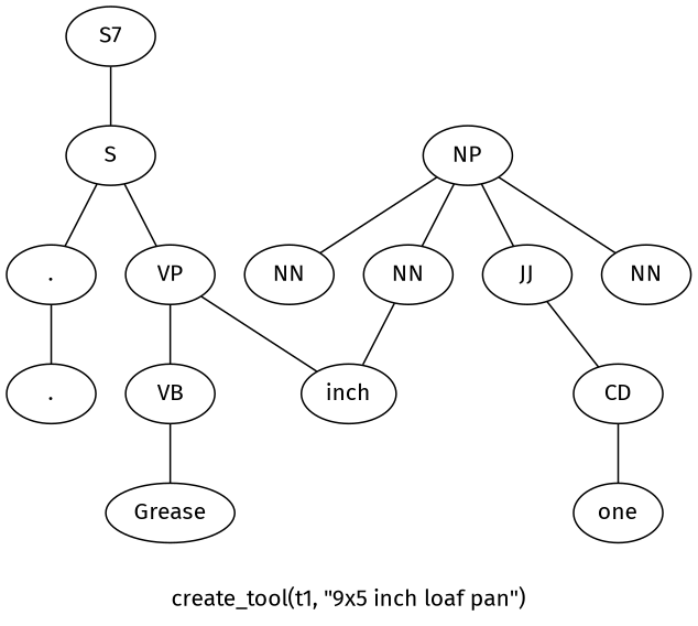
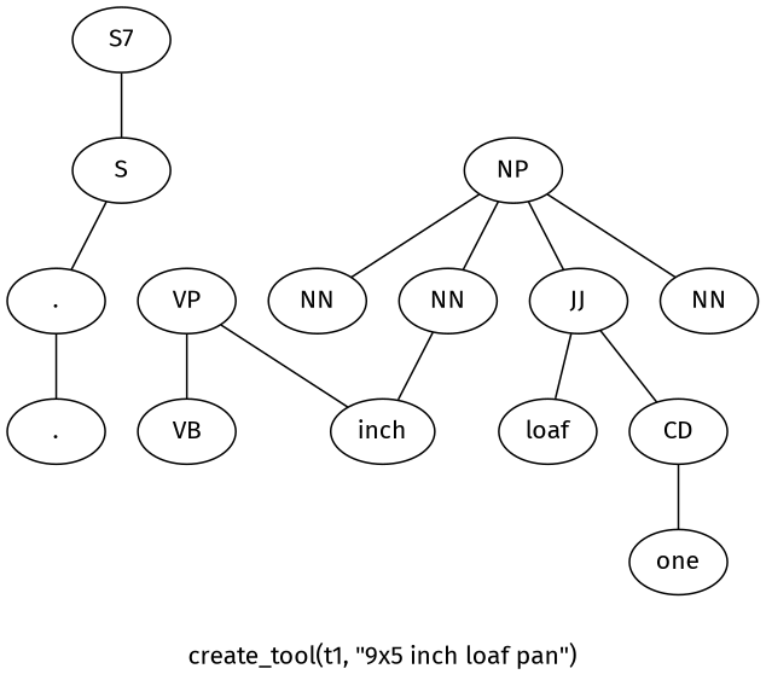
  graph {
    fontname="Fira Sans"
    label="create_tool(t1, \"9x5 inch loaf pan\")"
    node [fontname="Fira Sans"]
    edge [fontname="Fira Sans"]
    n1 [label=S7]
    n2 [label=S]
    n3 [label=VP]
    n4 [label="."]
    n5 [label=VB]
    n6 [label=inch]
    n7 [label="."]
-   n8 [label=Grease]
    n9 [label=NP]
    n10 [label=NN]
    n11 [label=NN]
    n12 [label=JJ]
    n13 [label=NN]
    n14 [label=CD]
    n15 [label=one]
+   n16 [label=loaf]
    n1 -- n2
-   n2 -- n3
    n2 -- n4
    n3 -- n5
    n3 -- n6
    n4 -- n7
-   n5 -- n8
    n9 -- n10
    n9 -- n11
    n9 -- n12
    n9 -- n13
    n11 -- n6
    n12 -- n14
+   n12 -- n16
    n14 -- n15
  }
